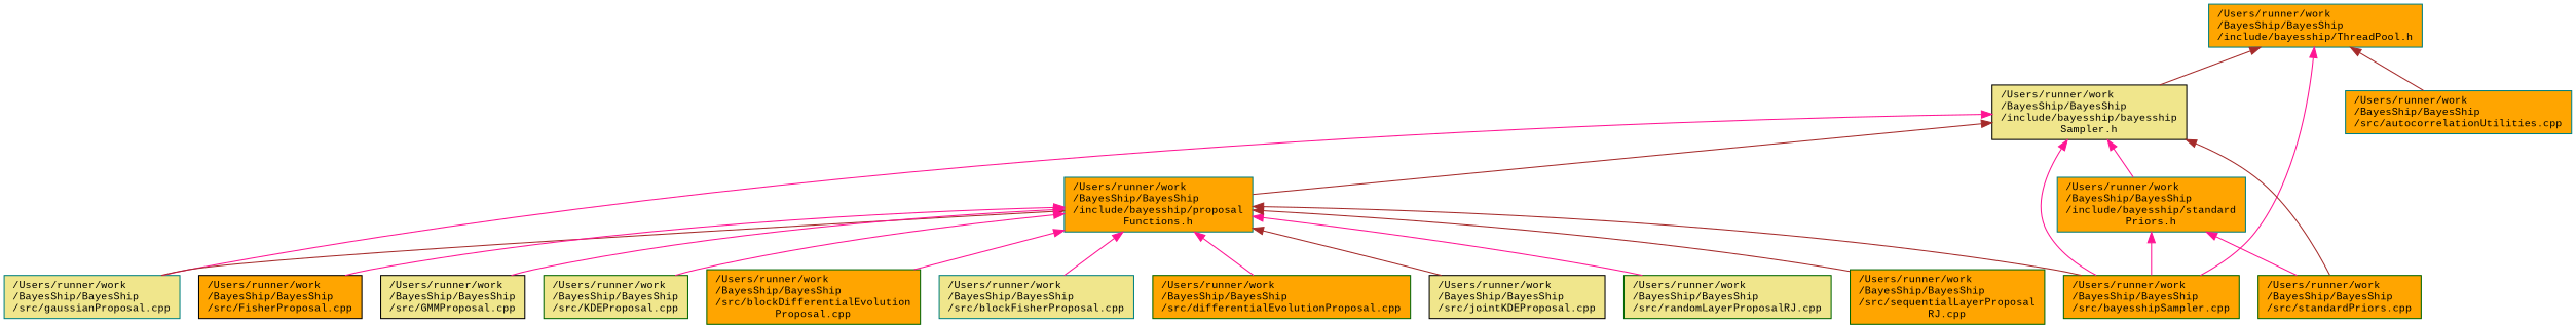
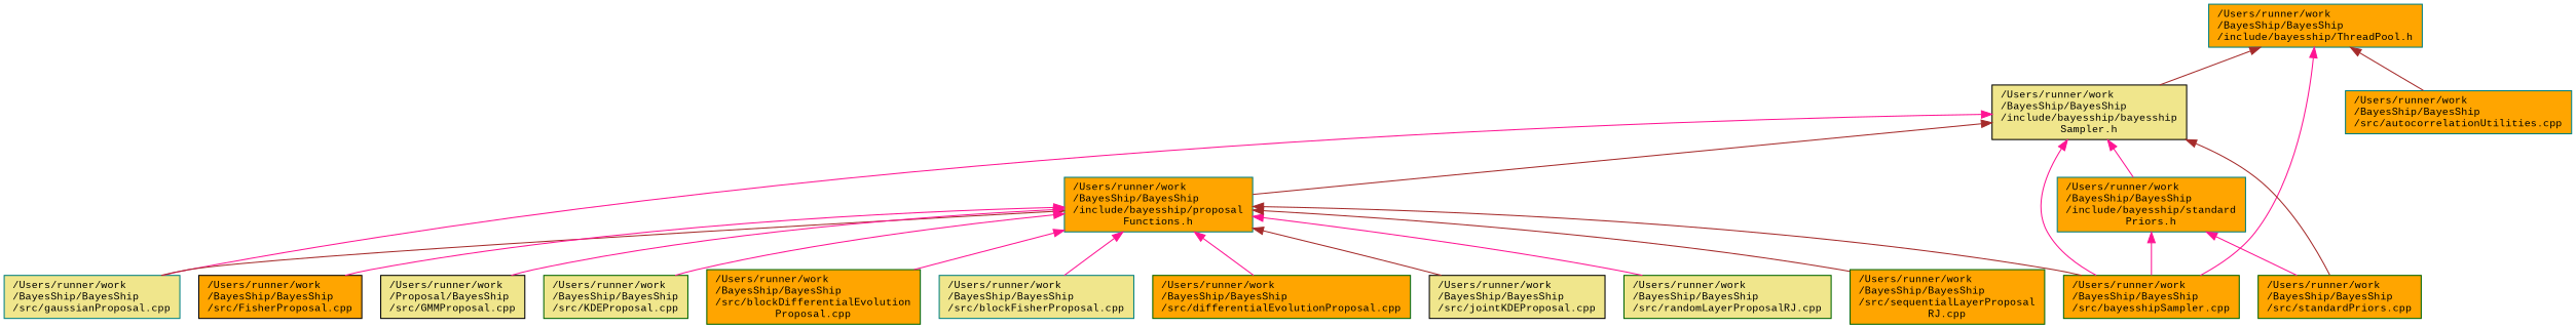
  digraph {
    fontname="Liberation Mono"
    node [color=darkgreen fillcolor=orange fontname="Liberation Mono" fontsize=10 shape=box style=filled]
    edge [color=deeppink dir=back fontname="Liberation Mono" fontsize=10 labelfontname=Helvetica labelfontsize=10 style=solid]
    n1 [color=teal fontcolor=black height=0.2 label="/Users/runner/work\l/BayesShip/BayesShip\l/include/bayesship/ThreadPool.h" width=0.4]
    n2 [color=black fillcolor=khaki height=0.2 label="/Users/runner/work\l/BayesShip/BayesShip\l/include/bayesship/bayesship\lSampler.h" width=0.4]
    n3 [height=0.2 label="/Users/runner/work\l/BayesShip/BayesShip\l/src/bayesshipSampler.cpp" width=0.4]
    n4 [color=teal height=0.2 label="/Users/runner/work\l/BayesShip/BayesShip\l/src/autocorrelationUtilities.cpp" width=0.4]
    n5 [color=teal height=0.2 label="/Users/runner/work\l/BayesShip/BayesShip\l/include/bayesship/proposal\lFunctions.h" width=0.4]
    n6 [color=teal fillcolor=khaki height=0.2 label="/Users/runner/work\l/BayesShip/BayesShip\l/src/gaussianProposal.cpp" width=0.4]
    n7 [color=teal height=0.2 label="/Users/runner/work\l/BayesShip/BayesShip\l/include/bayesship/standard\lPriors.h" width=0.4]
    n8 [height=0.2 label="/Users/runner/work\l/BayesShip/BayesShip\l/src/standardPriors.cpp" width=0.4]
    n9 [color=black height=0.2 label="/Users/runner/work\l/BayesShip/BayesShip\l/src/FisherProposal.cpp" width=0.4]
-   n10 [color=black fillcolor=khaki height=0.2 label="/Users/runner/work\l/BayesShip/BayesShip\l/src/GMMProposal.cpp" width=0.4]
+   n10 [color=black fillcolor=khaki height=0.2 label="/Users/runner/work\l/Proposal/BayesShip\l/src/GMMProposal.cpp" width=0.4]
    n11 [fillcolor=khaki height=0.2 label="/Users/runner/work\l/BayesShip/BayesShip\l/src/KDEProposal.cpp" width=0.4]
    n12 [height=0.2 label="/Users/runner/work\l/BayesShip/BayesShip\l/src/blockDifferentialEvolution\lProposal.cpp" width=0.4]
    n13 [color=teal fillcolor=khaki height=0.2 label="/Users/runner/work\l/BayesShip/BayesShip\l/src/blockFisherProposal.cpp" width=0.4]
    n14 [height=0.2 label="/Users/runner/work\l/BayesShip/BayesShip\l/src/differentialEvolutionProposal.cpp" width=0.4]
    n15 [color=black fillcolor=khaki height=0.2 label="/Users/runner/work\l/BayesShip/BayesShip\l/src/jointKDEProposal.cpp" width=0.4]
    n16 [fillcolor=khaki height=0.2 label="/Users/runner/work\l/BayesShip/BayesShip\l/src/randomLayerProposalRJ.cpp" width=0.4]
    n17 [height=0.2 label="/Users/runner/work\l/BayesShip/BayesShip\l/src/sequentialLayerProposal\lRJ.cpp" width=0.4]
    n1 -> n2 [color=brown]
    n1 -> n3
    n1 -> n4 [color=brown]
    n2 -> n3
    n2 -> n5 [color=brown]
    n2 -> n6
    n2 -> n7
    n2 -> n8 [color=brown]
    n5 -> n3 [color=brown]
    n5 -> n6 [color=brown]
    n5 -> n9
    n5 -> n10
    n5 -> n11
    n5 -> n12
    n5 -> n13
    n5 -> n14
    n5 -> n15 [color=brown]
    n5 -> n16
    n5 -> n17 [color=brown]
    n7 -> n3
    n7 -> n8
  }
